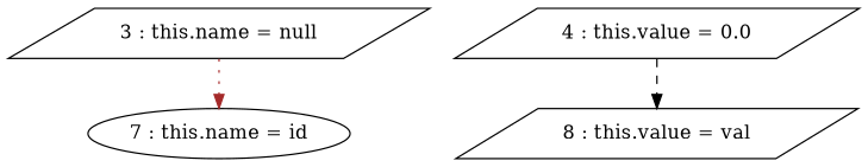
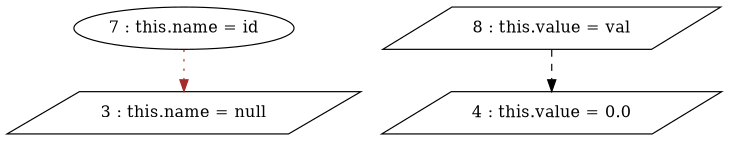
  digraph {
    node [shape=parallelogram]
    "3 : this.name = null"
    "7 : this.name = id" [shape=ellipse]
    "4 : this.value = 0.0"
    "8 : this.value = val"
-   "3 : this.name = null" -> "7 : this.name = id" [color=brown style=dotted]
-   "4 : this.value = 0.0" -> "8 : this.value = val" [color=black style=dashed]
+   "7 : this.name = id" -> "3 : this.name = null" [color=brown style=dotted]
+   "8 : this.value = val" -> "4 : this.value = 0.0" [color=black style=dashed]
  }
